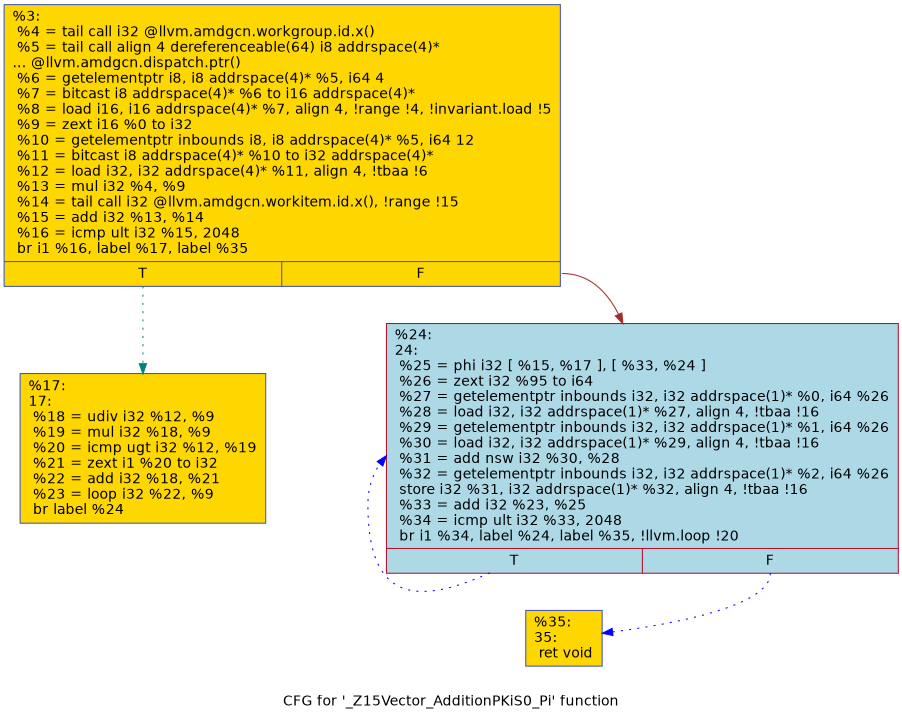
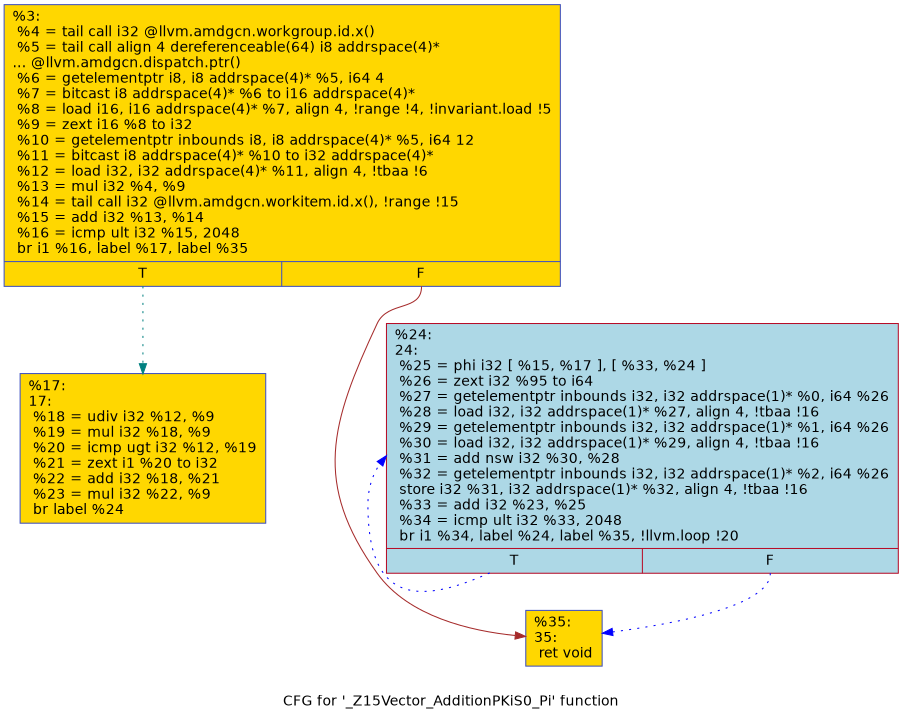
  digraph {
    fontname="DejaVu Sans"
    label="CFG for '_Z15Vector_AdditionPKiS0_Pi' function"
    node [color="#3d50c3ff" fillcolor=gold fontname="DejaVu Sans" shape=record style=filled]
    edge [color=blue fontname="DejaVu Sans" style=dotted tailport=s0]
-   n1 [label="{%3:\l  %4 = tail call i32 @llvm.amdgcn.workgroup.id.x()\l  %5 = tail call align 4 dereferenceable(64) i8 addrspace(4)*\l... @llvm.amdgcn.dispatch.ptr()\l  %6 = getelementptr i8, i8 addrspace(4)* %5, i64 4\l  %7 = bitcast i8 addrspace(4)* %6 to i16 addrspace(4)*\l  %8 = load i16, i16 addrspace(4)* %7, align 4, !range !4, !invariant.load !5\l  %9 = zext i16 %0 to i32\l  %10 = getelementptr inbounds i8, i8 addrspace(4)* %5, i64 12\l  %11 = bitcast i8 addrspace(4)* %10 to i32 addrspace(4)*\l  %12 = load i32, i32 addrspace(4)* %11, align 4, !tbaa !6\l  %13 = mul i32 %4, %9\l  %14 = tail call i32 @llvm.amdgcn.workitem.id.x(), !range !15\l  %15 = add i32 %13, %14\l  %16 = icmp ult i32 %15, 2048\l  br i1 %16, label %17, label %35\l|{<s0>T|<s1>F}}"]
-   n2 [label="{%17:\l17:                                               \l  %18 = udiv i32 %12, %9\l  %19 = mul i32 %18, %9\l  %20 = icmp ugt i32 %12, %19\l  %21 = zext i1 %20 to i32\l  %22 = add i32 %18, %21\l  %23 = loop i32 %22, %9\l  br label %24\l}"]
+   n1 [label="{%3:\l  %4 = tail call i32 @llvm.amdgcn.workgroup.id.x()\l  %5 = tail call align 4 dereferenceable(64) i8 addrspace(4)*\l... @llvm.amdgcn.dispatch.ptr()\l  %6 = getelementptr i8, i8 addrspace(4)* %5, i64 4\l  %7 = bitcast i8 addrspace(4)* %6 to i16 addrspace(4)*\l  %8 = load i16, i16 addrspace(4)* %7, align 4, !range !4, !invariant.load !5\l  %9 = zext i16 %8 to i32\l  %10 = getelementptr inbounds i8, i8 addrspace(4)* %5, i64 12\l  %11 = bitcast i8 addrspace(4)* %10 to i32 addrspace(4)*\l  %12 = load i32, i32 addrspace(4)* %11, align 4, !tbaa !6\l  %13 = mul i32 %4, %9\l  %14 = tail call i32 @llvm.amdgcn.workitem.id.x(), !range !15\l  %15 = add i32 %13, %14\l  %16 = icmp ult i32 %15, 2048\l  br i1 %16, label %17, label %35\l|{<s0>T|<s1>F}}"]
+   n2 [label="{%17:\l17:                                               \l  %18 = udiv i32 %12, %9\l  %19 = mul i32 %18, %9\l  %20 = icmp ugt i32 %12, %19\l  %21 = zext i1 %20 to i32\l  %22 = add i32 %18, %21\l  %23 = mul i32 %22, %9\l  br label %24\l}"]
    n3 [label="{%35:\l35:                                               \l  ret void\l}"]
    n4 [color="#b70d28ff" fillcolor=lightblue label="{%24:\l24:                                               \l  %25 = phi i32 [ %15, %17 ], [ %33, %24 ]\l  %26 = zext i32 %95 to i64\l  %27 = getelementptr inbounds i32, i32 addrspace(1)* %0, i64 %26\l  %28 = load i32, i32 addrspace(1)* %27, align 4, !tbaa !16\l  %29 = getelementptr inbounds i32, i32 addrspace(1)* %1, i64 %26\l  %30 = load i32, i32 addrspace(1)* %29, align 4, !tbaa !16\l  %31 = add nsw i32 %30, %28\l  %32 = getelementptr inbounds i32, i32 addrspace(1)* %2, i64 %26\l  store i32 %31, i32 addrspace(1)* %32, align 4, !tbaa !16\l  %33 = add i32 %23, %25\l  %34 = icmp ult i32 %33, 2048\l  br i1 %34, label %24, label %35, !llvm.loop !20\l|{<s0>T|<s1>F}}"]
    n1 -> n2 [color=teal]
-   n1 -> n4 [color=brown style=solid tailport=s1]
+   n1 -> n3 [color=brown style=solid tailport=s1]
    n4 -> n3 [tailport=s1]
    n4 -> n4
  }
